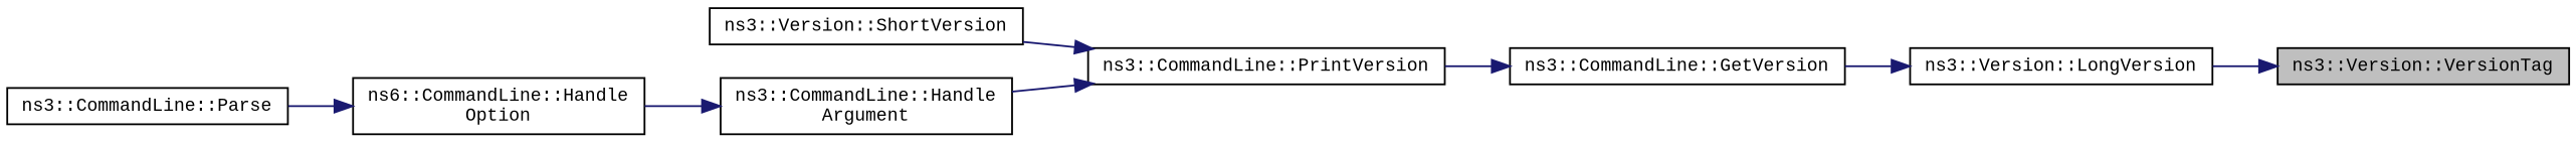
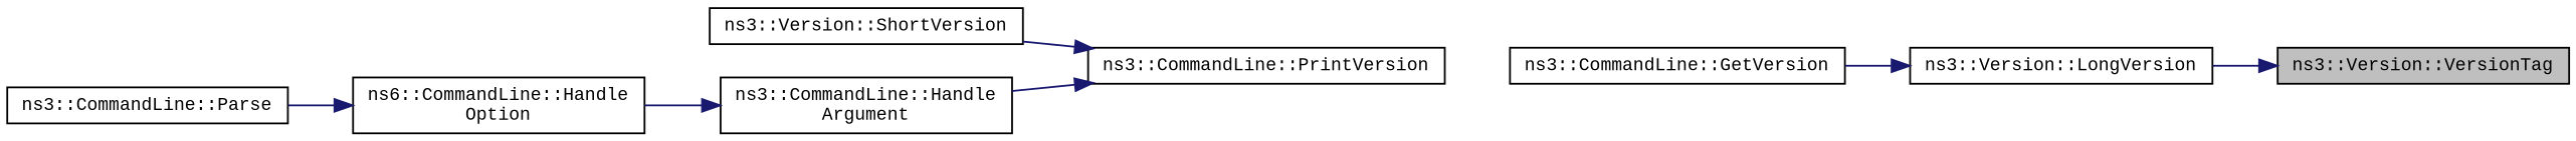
  digraph {
    fontname="Liberation Mono"
    rankdir=RL
    node [color=black fillcolor=white fontname="Liberation Mono" fontsize=10 shape=record style=filled]
    edge [color=midnightblue dir=back fontname="Liberation Mono" fontsize=10 labelfontname=Helvetica labelfontsize=10 style=solid]
    n1 [fillcolor=grey75 fontcolor=black height=0.2 label="ns3::Version::VersionTag" width=0.4]
    n2 [height=0.2 label="ns3::Version::LongVersion" width=0.4]
    n3 [height=0.2 label="ns3::CommandLine::GetVersion" width=0.4]
    n4 [height=0.2 label="ns3::Version::ShortVersion" width=0.4]
    n5 [height=0.2 label="ns3::CommandLine::PrintVersion" width=0.4]
    n6 [height=0.2 label="ns3::CommandLine::Handle\lArgument" width=0.4]
    n7 [height=0.2 label="ns6::CommandLine::Handle\lOption" width=0.4]
    n8 [height=0.2 label="ns3::CommandLine::Parse" width=0.4]
    n1 -> n2
    n2 -> n3
-   n3 -> n5
    n5 -> n4
    n5 -> n6
    n6 -> n7
    n7 -> n8
  }
